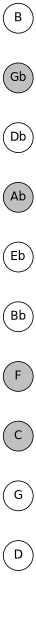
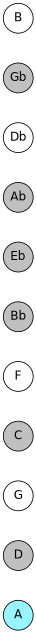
  graph {
    mindist=.1
    node [fillcolor=white fontname=Helvetica margin=0 shape=circle style=filled]
    edge [style=invis]
    B
    Gb [fillcolor=gray]
    Db
    Ab [fillcolor=gray]
-   Eb
-   Bb
-   F [fillcolor=gray]
+   Eb [fillcolor=gray]
+   Bb [fillcolor=gray]
+   F
    C [fillcolor=gray]
    G
-   D
+   D [fillcolor=gray]
+   A [fillcolor=cadetblue1]
    subgraph sub_1 {
      B
      Gb
      Db
      Ab
      Eb
      Bb
      F
      C
      G
      D
+     A
    }
    B -- Gb
    Gb -- Db
    Db -- Ab
    Ab -- Eb
    Eb -- Bb
    Bb -- F
    F -- C
    C -- G
    G -- D
+   D -- A
  }
